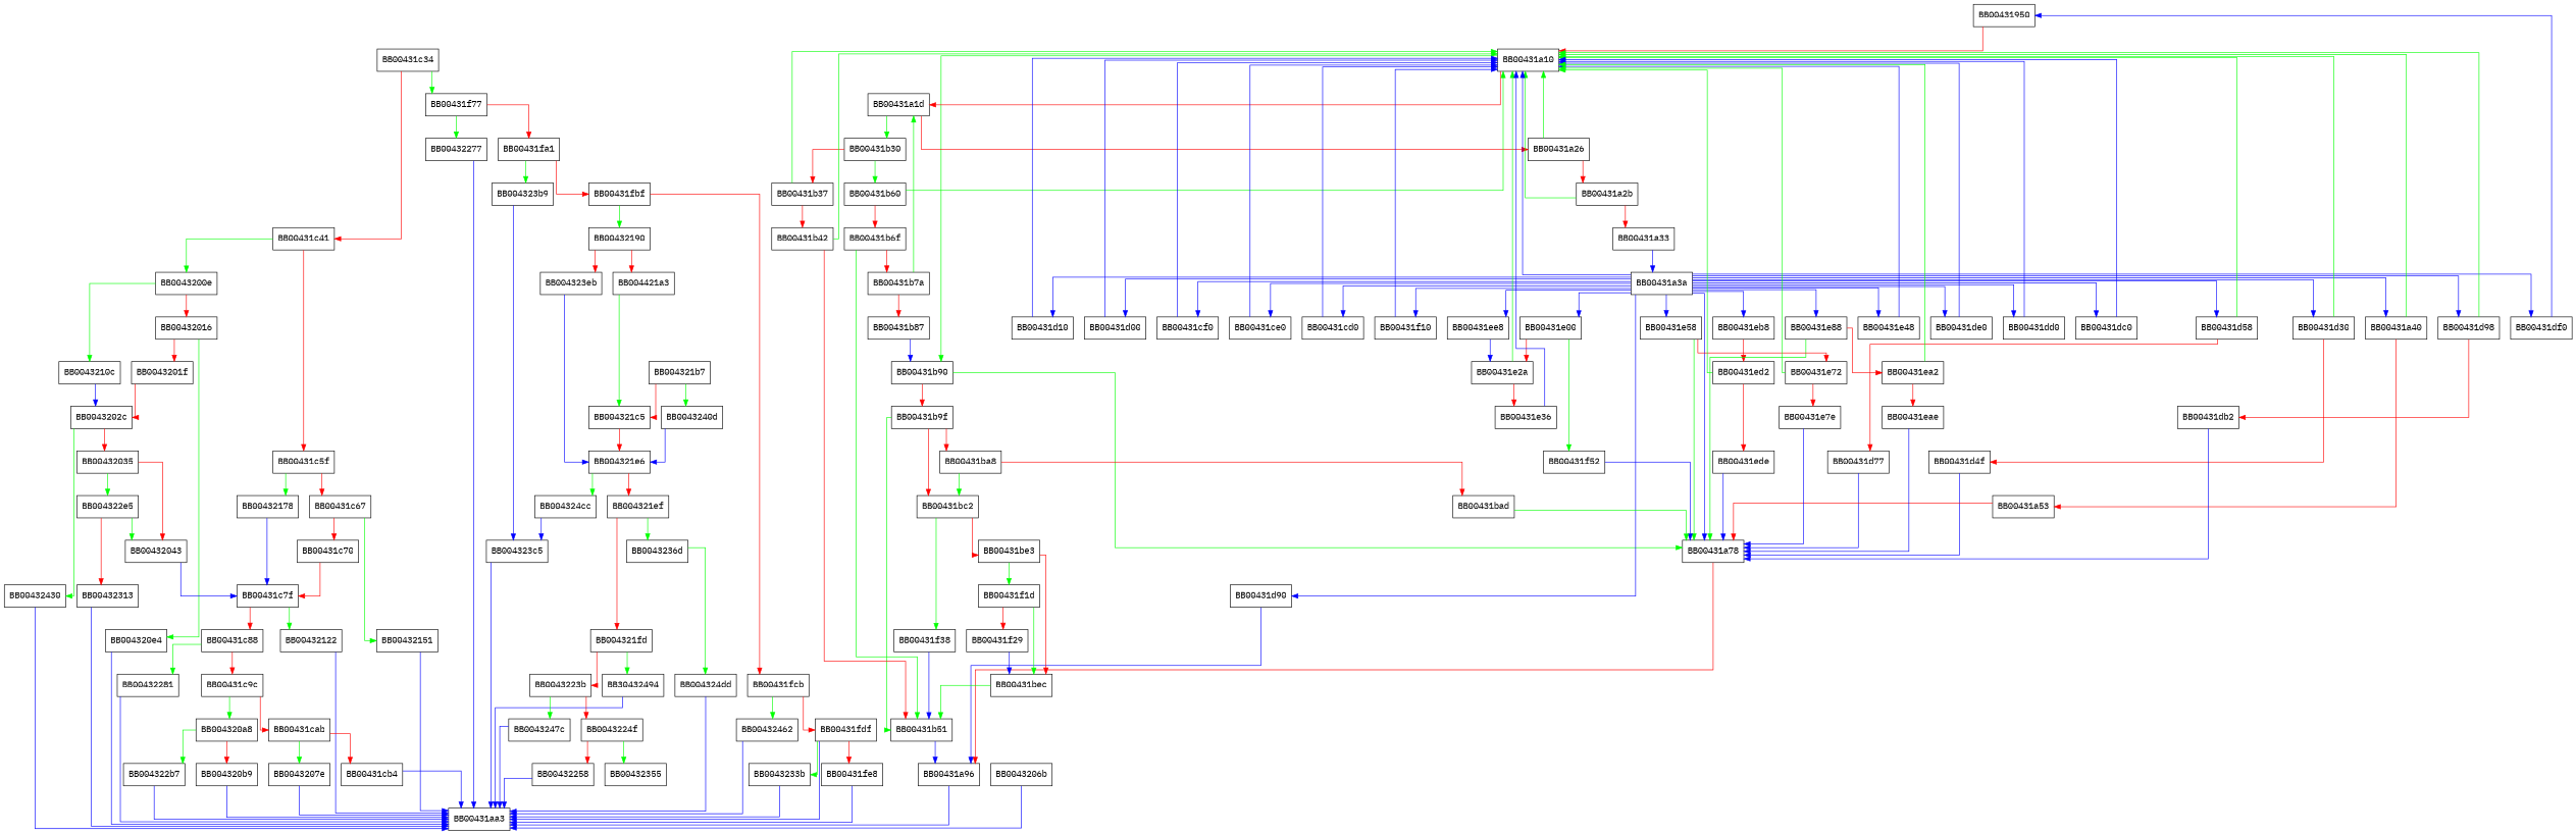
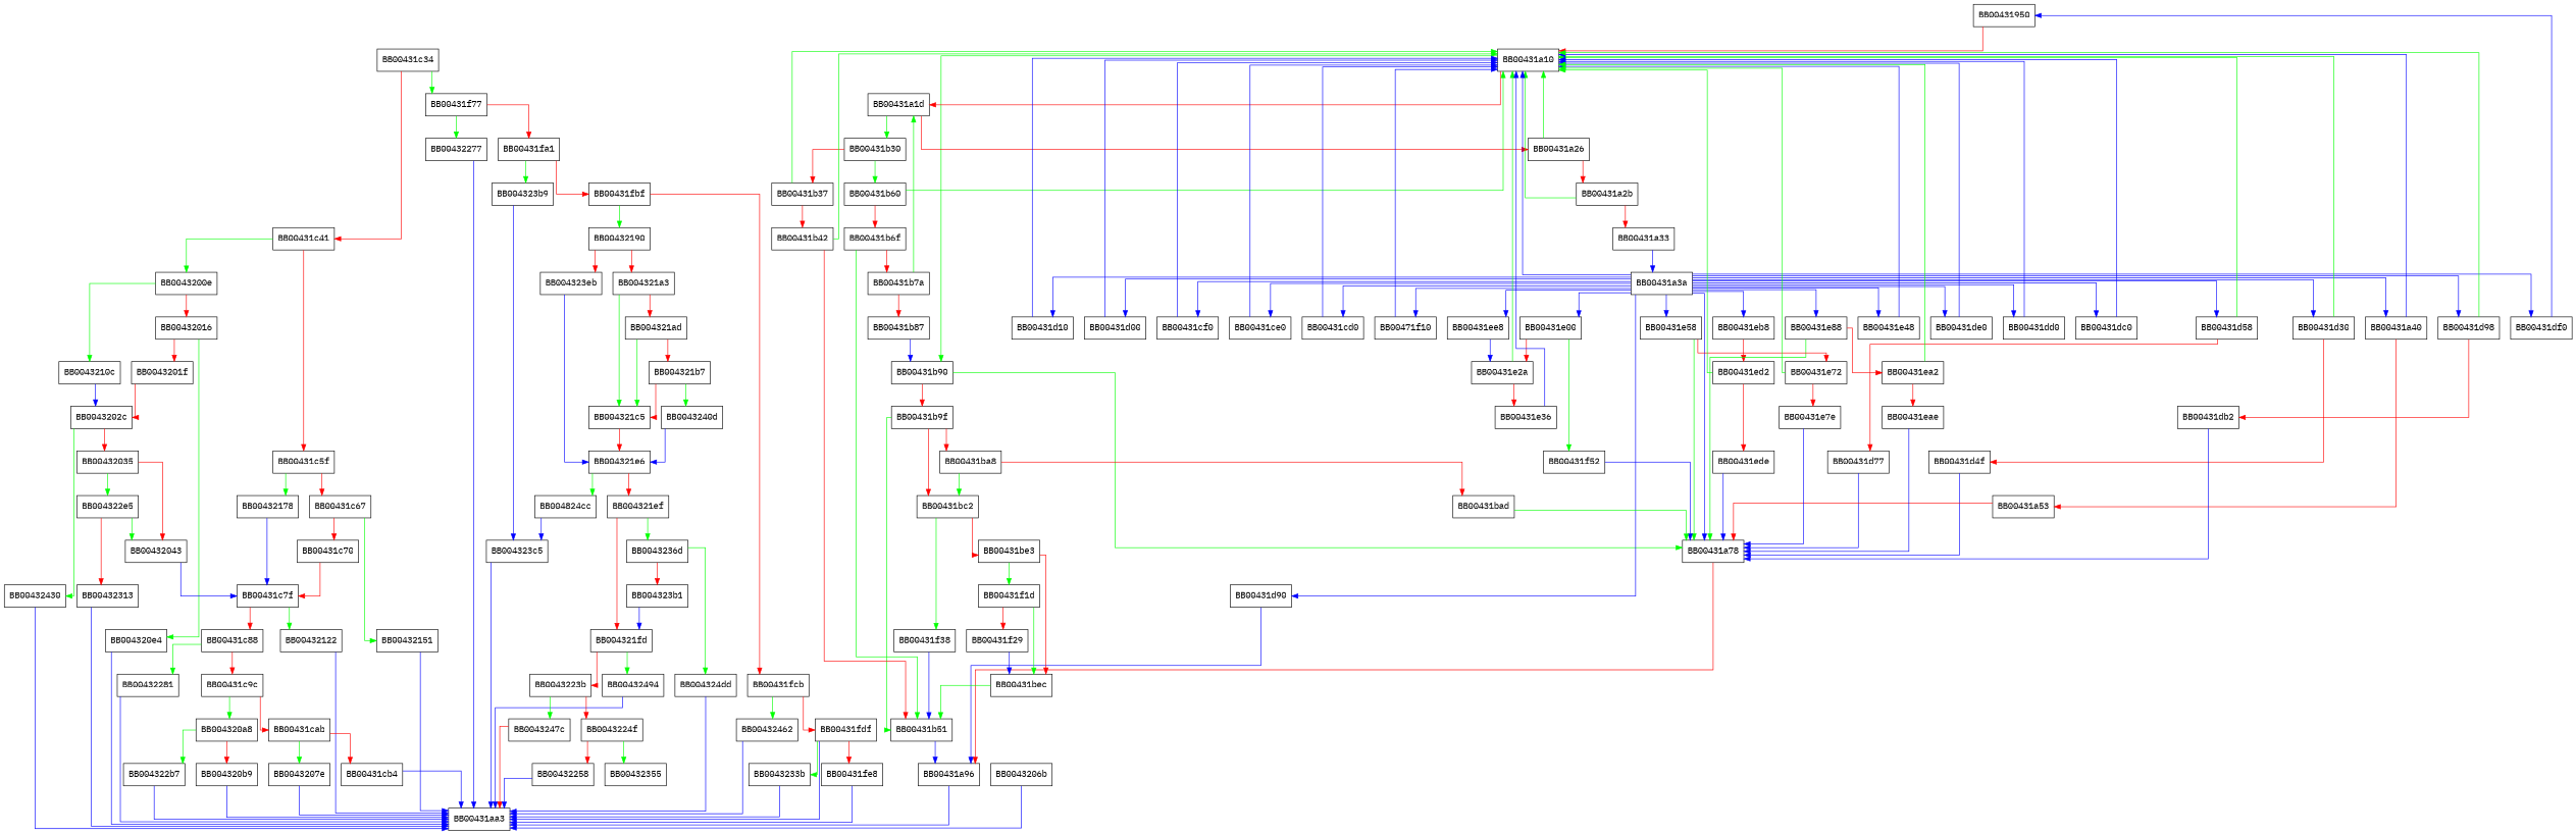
  digraph {
    fontname="IBM Plex Mono"
    splines=ortho
    node [fontname="IBM Plex Mono" shape=box]
    edge [color=blue fontname="IBM Plex Mono"]
    BB00431950
    BB00431a10
    BB00431b90
    BB00431a1d
    BB00431a78
    BB00431b9f
    BB00431b30
    BB00431a26
    BB00431a96
    BB00431b51
    BB00431ba8
    BB00431bc2
    BB00431b60
    BB00431b37
    BB00431a2b
    BB00431b6f
    BB00431b42
    BB00431a33
    BB00431a3a
    n20 [label=BB00431d90]
    BB00431d58
    BB00431d30
    BB00431d10
    BB00431d00
    BB00431cf0
    BB00431ce0
    BB00431cd0
-   BB00431f10
+   BB00431f10 [label=BB00471f10]
    BB00431ee8
    BB00431eb8
    BB00431e88
    BB00431e58
    BB00431e48
    BB00431a40
    BB00431e00
    BB00431df0
    BB00431de0
    BB00431dd0
    BB00431dc0
    BB00431d98
    BB00431d77
    BB00431d4f
    BB00431e2a
    BB00431ed2
    BB00431ea2
    BB00431e72
    BB00431a53
    BB00431f52
    BB00431db2
    BB00431aa3
    BB00431e36
    BB00431ede
    BB00431eae
    BB00431e7e
    BB00431b7a
    BB00431b87
    BB00431bad
    BB00431f38
    BB00431be3
    BB00431f1d
    BB00431bec
    BB00431f29
    BB0043206b
    BB00431c34
    BB00431f77
    BB00431c41
    BB00432277
    BB00431fa1
    BB0043200e
    BB00431c5f
    BB004323b9
    BB00431fbf
    BB0043210c
    BB00432016
    BB00432178
    BB00431c67
    BB0043202c
    BB004320e4
    BB0043201f
    BB00431c7f
    BB00432151
    BB00431c70
    BB00432122
    BB00431c88
    BB00432281
    BB00431c9c
    BB004320a8
    BB00431cab
    BB004322b7
    BB004320b9
    BB0043207e
    BB00431cb4
    BB004323c5
    BB00432190
    BB00431fcb
    BB004323eb
-   BB004321a3 [label=BB004421a3]
+   BB004321a3
    BB00432462
    BB00431fdf
    BB004321e6
    BB004321c5
+   BB004321ad
    BB0043233b
    BB00431fe8
    BB00432430
    BB00432035
    BB004322e5
    BB00432043
    BB00432313
-   BB004324cc
+   BB004324cc [label=BB004824cc]
    BB004321ef
    BB004321b7
    BB0043240d
    BB0043236d
    BB004321fd
    BB004324dd
-   BB00432494 [label=BB30432494]
+   BB004323b1
+   BB00432494
    BB0043223b
    BB0043247c
    BB0043224f
    BB00432355
    BB00432258
    BB00431950 -> BB00431a10 [color=red]
    BB00431a10 -> BB00431b90 [color=green]
    BB00431a10 -> BB00431a1d [color=red]
    BB00431b90 -> BB00431a78 [color=green]
    BB00431b90 -> BB00431b9f [color=red]
    BB00431a1d -> BB00431b30 [color=green]
    BB00431a1d -> BB00431a26 [color=red]
    BB00431a78 -> BB00431a96 [color=red]
    BB00431b9f -> BB00431b51 [color=green]
    BB00431b9f -> BB00431ba8 [color=red]
    BB00431b9f -> BB00431bc2 [color=red]
    BB00431b30 -> BB00431b60 [color=green]
    BB00431b30 -> BB00431b37 [color=red]
    BB00431a26 -> BB00431a10 [color=green]
    BB00431a26 -> BB00431a2b [color=red]
    BB00431a96 -> BB00431aa3
    BB00431b51 -> BB00431a96
    BB00431ba8 -> BB00431bc2 [color=green]
    BB00431ba8 -> BB00431bad [color=red]
    BB00431bc2 -> BB00431f38 [color=green]
    BB00431bc2 -> BB00431be3 [color=red]
    BB00431b60 -> BB00431a10 [color=green]
    BB00431b60 -> BB00431b6f [color=red]
    BB00431b37 -> BB00431a10 [color=green]
    BB00431b37 -> BB00431b42 [color=red]
    BB00431a2b -> BB00431a10 [color=green]
    BB00431a2b -> BB00431a33 [color=red]
    BB00431b6f -> BB00431b51 [color=green]
    BB00431b6f -> BB00431b7a [color=red]
    BB00431b42 -> BB00431a10 [color=green]
    BB00431b42 -> BB00431b51 [color=red]
    BB00431a33 -> BB00431a3a
    BB00431a3a -> BB00431a10
    BB00431a3a -> BB00431a78
    BB00431a3a -> n20
    BB00431a3a -> BB00431d58
    BB00431a3a -> BB00431d30
    BB00431a3a -> BB00431d10
    BB00431a3a -> BB00431d00
    BB00431a3a -> BB00431cf0
    BB00431a3a -> BB00431ce0
    BB00431a3a -> BB00431cd0
    BB00431a3a -> BB00431f10
    BB00431a3a -> BB00431ee8
    BB00431a3a -> BB00431eb8
    BB00431a3a -> BB00431e88
    BB00431a3a -> BB00431e58
    BB00431a3a -> BB00431e48
    BB00431a3a -> BB00431a40
    BB00431a3a -> BB00431e00
    BB00431a3a -> BB00431df0
    BB00431a3a -> BB00431de0
    BB00431a3a -> BB00431dd0
    BB00431a3a -> BB00431dc0
    BB00431a3a -> BB00431d98
    n20 -> BB00431a96
    BB00431d58 -> BB00431a10 [color=green]
    BB00431d58 -> BB00431d77 [color=red]
    BB00431d30 -> BB00431a10 [color=green]
    BB00431d30 -> BB00431d4f [color=red]
    BB00431d10 -> BB00431a10
    BB00431d00 -> BB00431a10
    BB00431cf0 -> BB00431a10
    BB00431ce0 -> BB00431a10
    BB00431cd0 -> BB00431a10
    BB00431f10 -> BB00431a10
    BB00431ee8 -> BB00431e2a
    BB00431eb8 -> BB00431ed2 [color=red]
    BB00431e88 -> BB00431a78 [color=green]
    BB00431e88 -> BB00431ea2 [color=red]
    BB00431e58 -> BB00431a78 [color=green]
    BB00431e58 -> BB00431e72 [color=red]
    BB00431e48 -> BB00431a10
-   BB00431a40 -> BB00431a10 [color=green]
+   BB00431a40 -> BB00431a10
    BB00431a40 -> BB00431a53 [color=red]
    BB00431e00 -> BB00431e2a [color=red]
    BB00431e00 -> BB00431f52 [color=green]
    BB00431df0 -> BB00431950
    BB00431de0 -> BB00431a10
    BB00431dd0 -> BB00431a10
    BB00431dc0 -> BB00431a10
    BB00431d98 -> BB00431a10 [color=green]
    BB00431d98 -> BB00431db2 [color=red]
    BB00431d77 -> BB00431a78
    BB00431d4f -> BB00431a78
    BB00431e2a -> BB00431a10 [color=green]
    BB00431e2a -> BB00431e36 [color=red]
    BB00431ed2 -> BB00431a10 [color=green]
    BB00431ed2 -> BB00431ede [color=red]
    BB00431ea2 -> BB00431a10 [color=green]
    BB00431ea2 -> BB00431eae [color=red]
    BB00431e72 -> BB00431a10 [color=green]
    BB00431e72 -> BB00431e7e [color=red]
    BB00431a53 -> BB00431a78 [color=red]
    BB00431f52 -> BB00431a78
    BB00431db2 -> BB00431a78
    BB00431e36 -> BB00431a10
    BB00431ede -> BB00431a78
    BB00431eae -> BB00431a78
    BB00431e7e -> BB00431a78
    BB00431b7a -> BB00431a1d [color=green]
    BB00431b7a -> BB00431b87 [color=red]
    BB00431b87 -> BB00431b90
    BB00431bad -> BB00431a78 [color=green]
    BB00431f38 -> BB00431b51
    BB00431be3 -> BB00431f1d [color=green]
    BB00431be3 -> BB00431bec [color=red]
    BB00431f1d -> BB00431bec [color=green]
    BB00431f1d -> BB00431f29 [color=red]
    BB00431bec -> BB00431b51 [color=green]
    BB00431f29 -> BB00431bec
    BB0043206b -> BB00431aa3
    BB00431c34 -> BB00431f77 [color=green]
    BB00431c34 -> BB00431c41 [color=red]
    BB00431f77 -> BB00432277 [color=green]
    BB00431f77 -> BB00431fa1 [color=red]
    BB00431c41 -> BB0043200e [color=green]
    BB00431c41 -> BB00431c5f [color=red]
    BB00432277 -> BB00431aa3
    BB00431fa1 -> BB004323b9 [color=green]
    BB00431fa1 -> BB00431fbf [color=red]
    BB0043200e -> BB0043210c [color=green]
    BB0043200e -> BB00432016 [color=red]
    BB00431c5f -> BB00432178 [color=green]
    BB00431c5f -> BB00431c67 [color=red]
    BB004323b9 -> BB004323c5
    BB00431fbf -> BB00432190 [color=green]
    BB00431fbf -> BB00431fcb [color=red]
    BB0043210c -> BB0043202c
    BB00432016 -> BB004320e4 [color=green]
    BB00432016 -> BB0043201f [color=red]
    BB00432178 -> BB00431c7f
    BB00431c67 -> BB00432151 [color=green]
    BB00431c67 -> BB00431c70 [color=red]
    BB0043202c -> BB00432430 [color=green]
    BB0043202c -> BB00432035 [color=red]
    BB004320e4 -> BB00431aa3
    BB0043201f -> BB0043202c [color=red]
    BB00431c7f -> BB00432122 [color=green]
    BB00431c7f -> BB00431c88 [color=red]
    BB00432151 -> BB00431aa3
    BB00431c70 -> BB00431c7f [color=red]
    BB00432122 -> BB00431aa3
    BB00431c88 -> BB00432281 [color=green]
    BB00431c88 -> BB00431c9c [color=red]
    BB00432281 -> BB00431aa3
    BB00431c9c -> BB004320a8 [color=green]
    BB00431c9c -> BB00431cab [color=red]
    BB004320a8 -> BB004322b7 [color=green]
    BB004320a8 -> BB004320b9 [color=red]
    BB00431cab -> BB0043207e [color=green]
    BB00431cab -> BB00431cb4 [color=red]
    BB004322b7 -> BB00431aa3
    BB004320b9 -> BB00431aa3
    BB0043207e -> BB00431aa3
    BB00431cb4 -> BB00431aa3
    BB004323c5 -> BB00431aa3
    BB00432190 -> BB004323eb [color=red]
    BB00432190 -> BB004321a3 [color=red]
    BB00431fcb -> BB00432462 [color=green]
    BB00431fcb -> BB00431fdf [color=red]
    BB004323eb -> BB004321e6
    BB004321a3 -> BB004321c5 [color=green]
+   BB004321a3 -> BB004321ad [color=red]
    BB00432462 -> BB00431aa3
    BB00431fdf -> BB00431aa3
    BB00431fdf -> BB0043233b [color=green]
    BB00431fdf -> BB00431fe8 [color=red]
    BB004321e6 -> BB004324cc [color=green]
    BB004321e6 -> BB004321ef [color=red]
    BB004321c5 -> BB004321e6 [color=red]
+   BB004321ad -> BB004321c5 [color=green]
+   BB004321ad -> BB004321b7 [color=red]
    BB0043233b -> BB00431aa3
    BB00431fe8 -> BB00431aa3
    BB00432430 -> BB00431aa3
    BB00432035 -> BB004322e5 [color=green]
    BB00432035 -> BB00432043 [color=red]
    BB004322e5 -> BB00432043 [color=green]
    BB004322e5 -> BB00432313 [color=red]
    BB00432043 -> BB00431c7f
    BB00432313 -> BB00431aa3
    BB004324cc -> BB004323c5
    BB004321ef -> BB0043236d [color=green]
    BB004321ef -> BB004321fd [color=red]
    BB004321b7 -> BB004321c5 [color=red]
    BB004321b7 -> BB0043240d [color=green]
    BB0043240d -> BB004321e6
    BB0043236d -> BB004324dd [color=green]
+   BB0043236d -> BB004323b1 [color=red]
    BB004321fd -> BB00432494 [color=green]
    BB004321fd -> BB0043223b [color=red]
    BB004324dd -> BB00431aa3
+   BB004323b1 -> BB004321fd
    BB00432494 -> BB00431aa3
    BB0043223b -> BB0043247c [color=green]
    BB0043223b -> BB0043224f [color=red]
-   BB0043247c -> BB00431aa3
+   BB0043247c -> BB00431aa3 [color=red]
    BB0043224f -> BB00432355 [color=green]
    BB0043224f -> BB00432258 [color=red]
    BB00432258 -> BB00431aa3
  }
